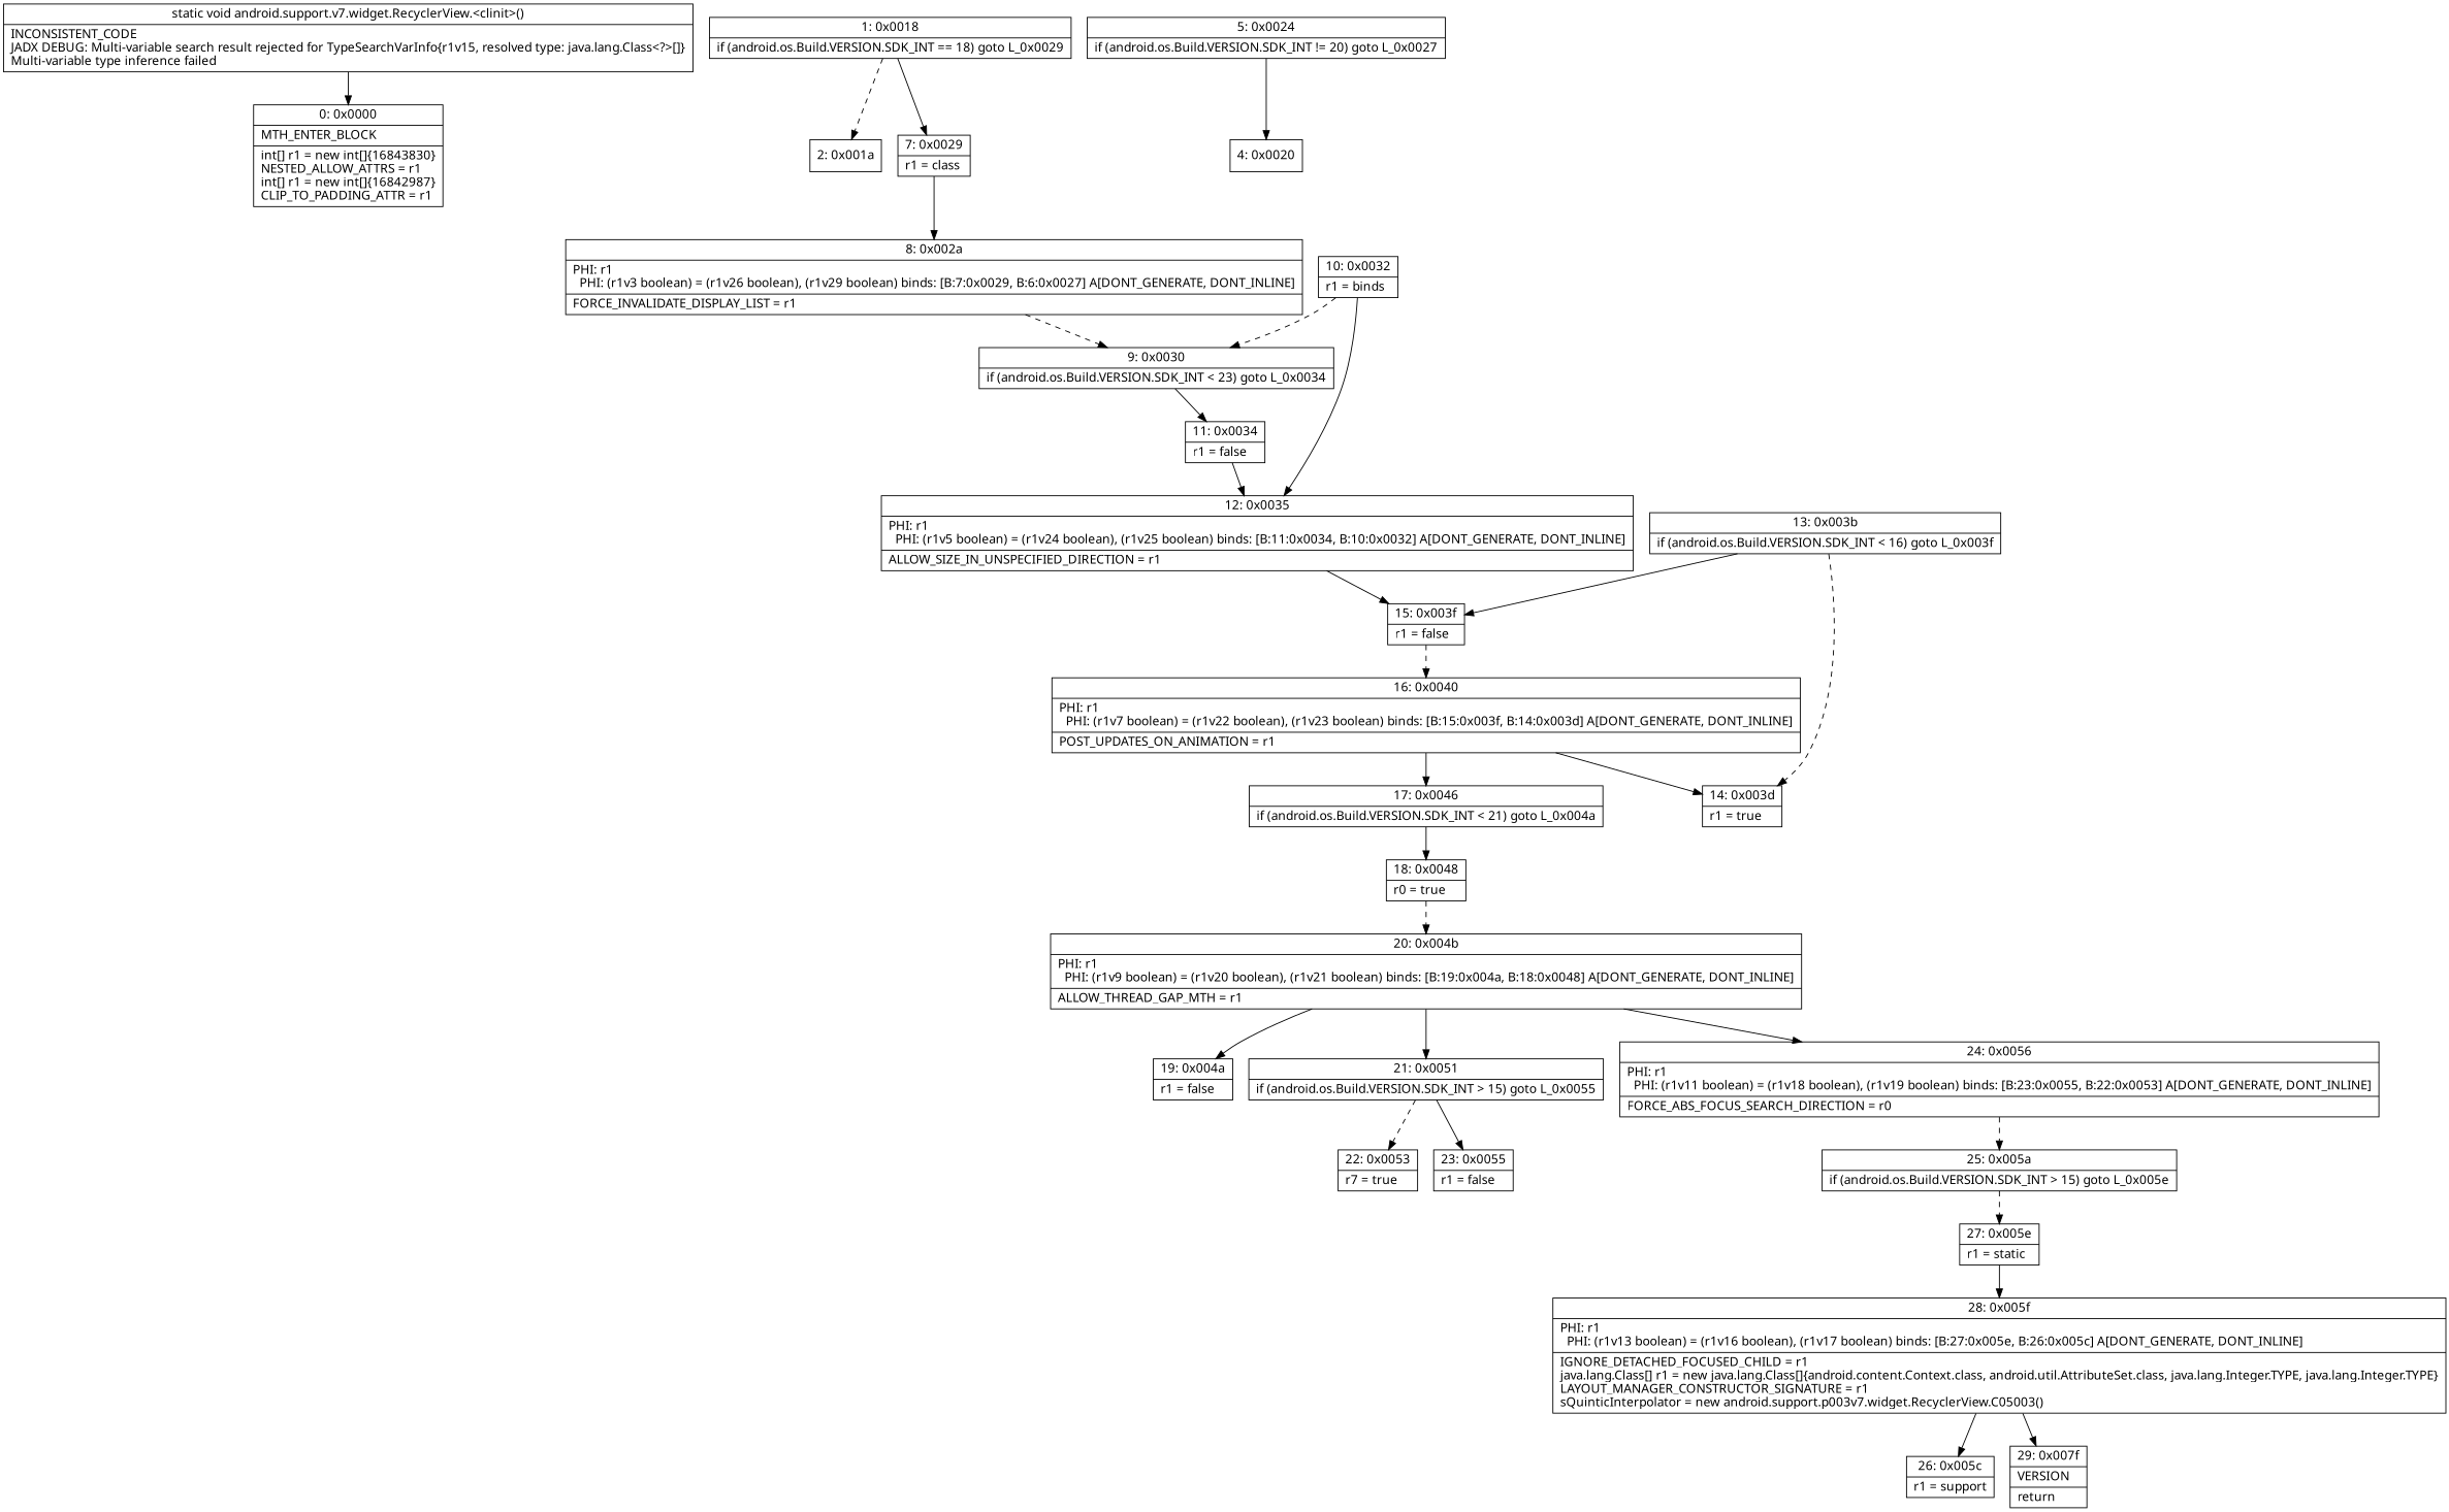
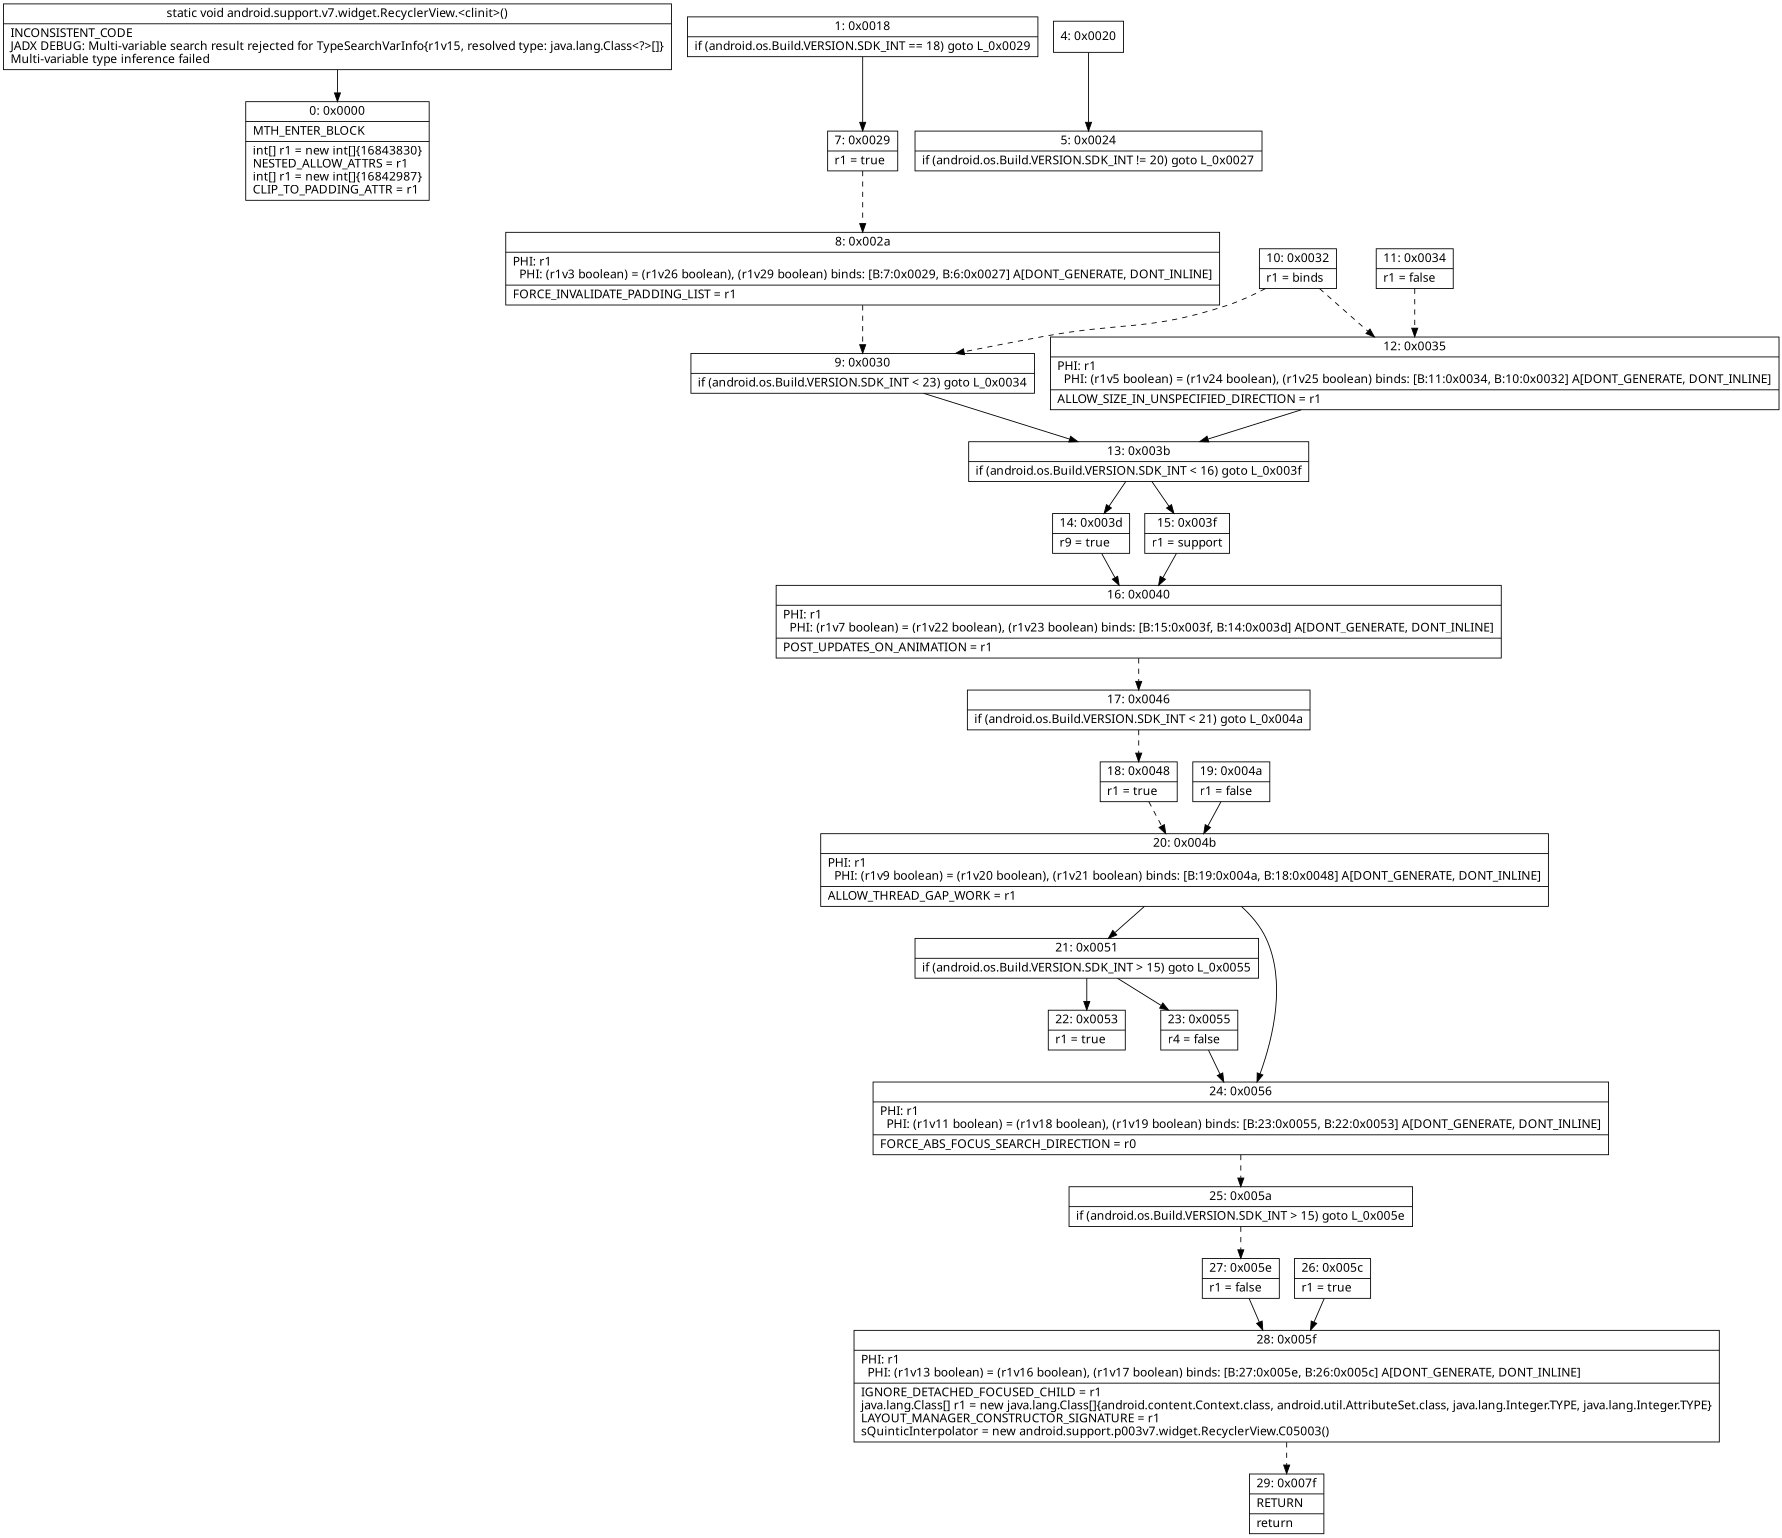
  digraph {
    fontname="Noto Sans"
    node [fontname="Noto Sans" shape=record]
    edge [fontname="Noto Sans"]
    n1 [label="{0\:\ 0x0000|MTH_ENTER_BLOCK\l|int[] r1 = new int[]\{16843830\}\lNESTED_ALLOW_ATTRS = r1\lint[] r1 = new int[]\{16842987\}\lCLIP_TO_PADDING_ATTR = r1\l}"]
    n2 [label="{1\:\ 0x0018|if (android.os.Build.VERSION.SDK_INT == 18) goto L_0x0029\l}"]
-   n3 [label="{2\:\ 0x001a}"]
-   n4 [label="{7\:\ 0x0029|r1 = class\l}"]
-   n5 [label="{8\:\ 0x002a|PHI: r1 \l  PHI: (r1v3 boolean) = (r1v26 boolean), (r1v29 boolean) binds: [B:7:0x0029, B:6:0x0027] A[DONT_GENERATE, DONT_INLINE]\l|FORCE_INVALIDATE_DISPLAY_LIST = r1\l}"]
+   n4 [label="{7\:\ 0x0029|r1 = true\l}"]
+   n5 [label="{8\:\ 0x002a|PHI: r1 \l  PHI: (r1v3 boolean) = (r1v26 boolean), (r1v29 boolean) binds: [B:7:0x0029, B:6:0x0027] A[DONT_GENERATE, DONT_INLINE]\l|FORCE_INVALIDATE_PADDING_LIST = r1\l}"]
    n6 [label="{4\:\ 0x0020}"]
    n7 [label="{5\:\ 0x0024|if (android.os.Build.VERSION.SDK_INT != 20) goto L_0x0027\l}"]
    n8 [label="{9\:\ 0x0030|if (android.os.Build.VERSION.SDK_INT \< 23) goto L_0x0034\l}"]
    n9 [label="{11\:\ 0x0034|r1 = false\l}"]
    n10 [label="{10\:\ 0x0032|r1 = binds\l}"]
    n11 [label="{12\:\ 0x0035|PHI: r1 \l  PHI: (r1v5 boolean) = (r1v24 boolean), (r1v25 boolean) binds: [B:11:0x0034, B:10:0x0032] A[DONT_GENERATE, DONT_INLINE]\l|ALLOW_SIZE_IN_UNSPECIFIED_DIRECTION = r1\l}"]
    n12 [label="{13\:\ 0x003b|if (android.os.Build.VERSION.SDK_INT \< 16) goto L_0x003f\l}"]
-   n13 [label="{14\:\ 0x003d|r1 = true\l}"]
-   n14 [label="{15\:\ 0x003f|r1 = false\l}"]
+   n13 [label="{14\:\ 0x003d|r9 = true\l}"]
+   n14 [label="{15\:\ 0x003f|r1 = support\l}"]
    n15 [label="{16\:\ 0x0040|PHI: r1 \l  PHI: (r1v7 boolean) = (r1v22 boolean), (r1v23 boolean) binds: [B:15:0x003f, B:14:0x003d] A[DONT_GENERATE, DONT_INLINE]\l|POST_UPDATES_ON_ANIMATION = r1\l}"]
    n16 [label="{17\:\ 0x0046|if (android.os.Build.VERSION.SDK_INT \< 21) goto L_0x004a\l}"]
-   n17 [label="{18\:\ 0x0048|r0 = true\l}"]
-   n18 [label="{20\:\ 0x004b|PHI: r1 \l  PHI: (r1v9 boolean) = (r1v20 boolean), (r1v21 boolean) binds: [B:19:0x004a, B:18:0x0048] A[DONT_GENERATE, DONT_INLINE]\l|ALLOW_THREAD_GAP_MTH = r1\l}"]
+   n17 [label="{18\:\ 0x0048|r1 = true\l}"]
+   n18 [label="{20\:\ 0x004b|PHI: r1 \l  PHI: (r1v9 boolean) = (r1v20 boolean), (r1v21 boolean) binds: [B:19:0x004a, B:18:0x0048] A[DONT_GENERATE, DONT_INLINE]\l|ALLOW_THREAD_GAP_WORK = r1\l}"]
    n19 [label="{19\:\ 0x004a|r1 = false\l}"]
    n20 [label="{21\:\ 0x0051|if (android.os.Build.VERSION.SDK_INT \> 15) goto L_0x0055\l}"]
    n21 [label="{24\:\ 0x0056|PHI: r1 \l  PHI: (r1v11 boolean) = (r1v18 boolean), (r1v19 boolean) binds: [B:23:0x0055, B:22:0x0053] A[DONT_GENERATE, DONT_INLINE]\l|FORCE_ABS_FOCUS_SEARCH_DIRECTION = r0\l}"]
-   n22 [label="{22\:\ 0x0053|r7 = true\l}"]
-   n23 [label="{23\:\ 0x0055|r1 = false\l}"]
+   n22 [label="{22\:\ 0x0053|r1 = true\l}"]
+   n23 [label="{23\:\ 0x0055|r4 = false\l}"]
    n24 [label="{25\:\ 0x005a|if (android.os.Build.VERSION.SDK_INT \> 15) goto L_0x005e\l}"]
-   n25 [label="{27\:\ 0x005e|r1 = static\l}"]
-   n26 [label="{26\:\ 0x005c|r1 = support\l}"]
+   n25 [label="{27\:\ 0x005e|r1 = false\l}"]
+   n26 [label="{26\:\ 0x005c|r1 = true\l}"]
    n27 [label="{28\:\ 0x005f|PHI: r1 \l  PHI: (r1v13 boolean) = (r1v16 boolean), (r1v17 boolean) binds: [B:27:0x005e, B:26:0x005c] A[DONT_GENERATE, DONT_INLINE]\l|IGNORE_DETACHED_FOCUSED_CHILD = r1\ljava.lang.Class[] r1 = new java.lang.Class[]\{android.content.Context.class, android.util.AttributeSet.class, java.lang.Integer.TYPE, java.lang.Integer.TYPE\}\lLAYOUT_MANAGER_CONSTRUCTOR_SIGNATURE = r1\lsQuinticInterpolator = new android.support.p003v7.widget.RecyclerView.C05003()\l}"]
-   n28 [label="{29\:\ 0x007f|VERSION\l|return\l}"]
+   n28 [label="{29\:\ 0x007f|RETURN\l|return\l}"]
    n29 [label="{static void android.support.v7.widget.RecyclerView.\<clinit\>()  | INCONSISTENT_CODE\lJADX DEBUG: Multi\-variable search result rejected for TypeSearchVarInfo\{r1v15, resolved type: java.lang.Class\<?\>[]\}\lMulti\-variable type inference failed\l}"]
-   n2 -> n3 [style=dashed]
    n2 -> n4
-   n4 -> n5
+   n4 -> n5 [style=dashed]
    n5 -> n8 [style=dashed]
-   n7 -> n6
-   n8 -> n9
-   n9 -> n11
+   n6 -> n7
+   n8 -> n12
+   n9 -> n11 [style=dashed]
    n10 -> n8 [style=dashed]
-   n10 -> n11
-   n11 -> n14
-   n12 -> n13 [style=dashed]
+   n10 -> n11 [style=dashed]
+   n11 -> n12
+   n12 -> n13 [style=solid]
    n12 -> n14
-   n15 -> n13
-   n14 -> n15 [style=dashed]
-   n15 -> n16
-   n16 -> n17 [style=solid]
+   n13 -> n15
+   n14 -> n15
+   n15 -> n16 [style=dashed]
+   n16 -> n17 [style=dashed]
    n17 -> n18 [style=dashed]
    n18 -> n20
    n18 -> n21
-   n18 -> n19
-   n20 -> n22 [style=dashed]
+   n19 -> n18
+   n20 -> n22 [style=solid]
    n20 -> n23
    n21 -> n24 [style=dashed]
+   n23 -> n21
    n24 -> n25 [style=dashed]
    n25 -> n27
-   n27 -> n26
-   n27 -> n28
+   n26 -> n27
+   n27 -> n28 [style=dashed]
    n29 -> n1
  }
